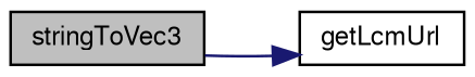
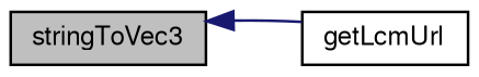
  digraph {
    rankdir=LR
    node [color=black fontname=FreeSans fontsize=10 shape=record style=filled]
    n1 [fillcolor=grey75 fontcolor=black height=0.2 label=stringToVec3 width=0.4]
    n2 [fillcolor=white height=0.2 label=getLcmUrl width=0.4]
-   n1 -> n2 [color=midnightblue fontname=FreeSans fontsize=10 labelfontname=FreeSans labelfontsize=10 style=solid]
+   n2 -> n1 [color=midnightblue fontname=FreeSans fontsize=10 labelfontname=FreeSans labelfontsize=10 style=solid]
  }
